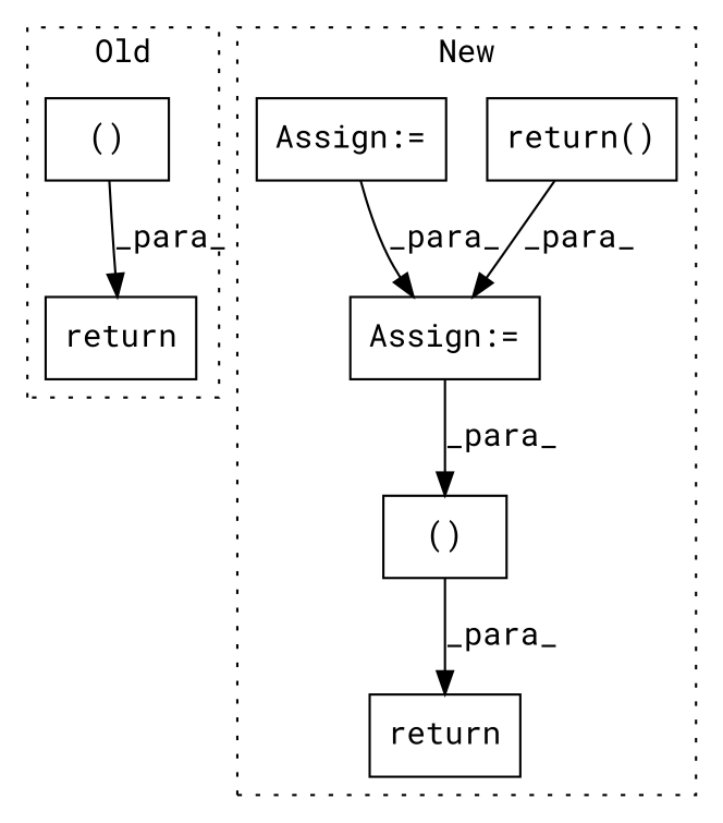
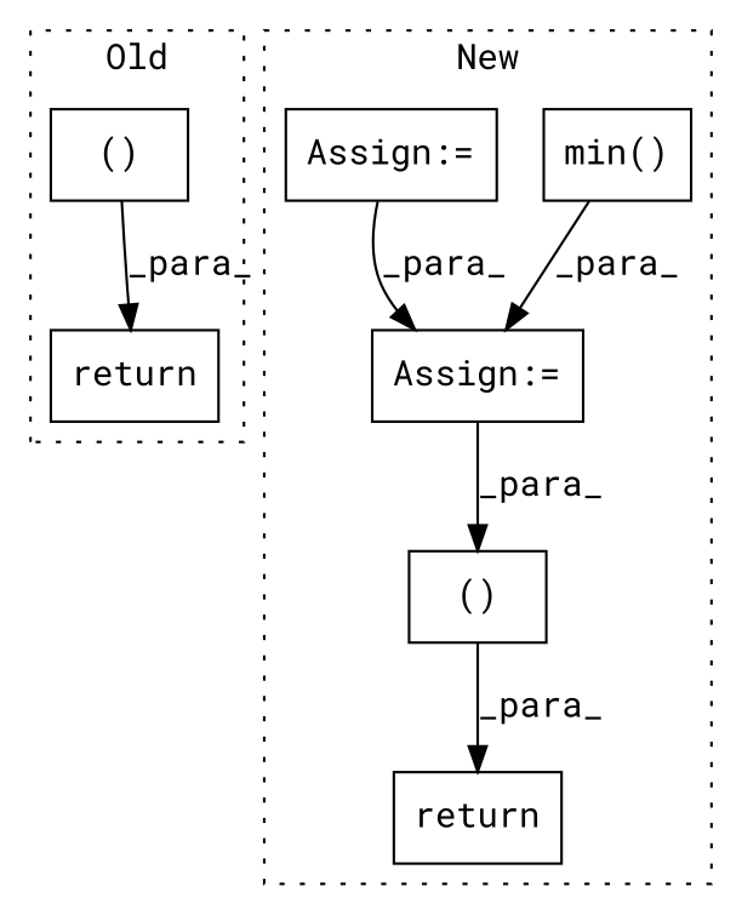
  digraph {
    fontname="Roboto Mono"
    node [a=54 l=7 shape=box fontname="Roboto Mono"]
    edge [fontname="Roboto Mono"]
    n1 [l=21 label="()" s=1458]
    n2 [a=93 label=return s=1450]
-   n3 [a=75 l="7,1" label="return()" s="1344,1358"]
+   n3 [a=75 l="7,1" label="min()" s="1344,1358"]
    n4 [a=68 l=3 label="Assign:=" s=1652]
    n5 [a=93 label=return s=1707]
    n6 [l=34 label="()" s=1715]
    n7 [a=68 l=3 label="Assign:=" s=1258]
    subgraph cluster_1 {
      label=Old
      style=dotted
      n1
      n2
    }
    subgraph cluster_2 {
      label=New
      style=dotted
      n3
      n4
      n5
      n6
      n7
    }
    n1 -> n2 [label=_para_]
    n3 -> n4 [label=_para_]
    n4 -> n6 [label=_para_]
    n6 -> n5 [label=_para_]
    n7 -> n4 [label=_para_]
  }
